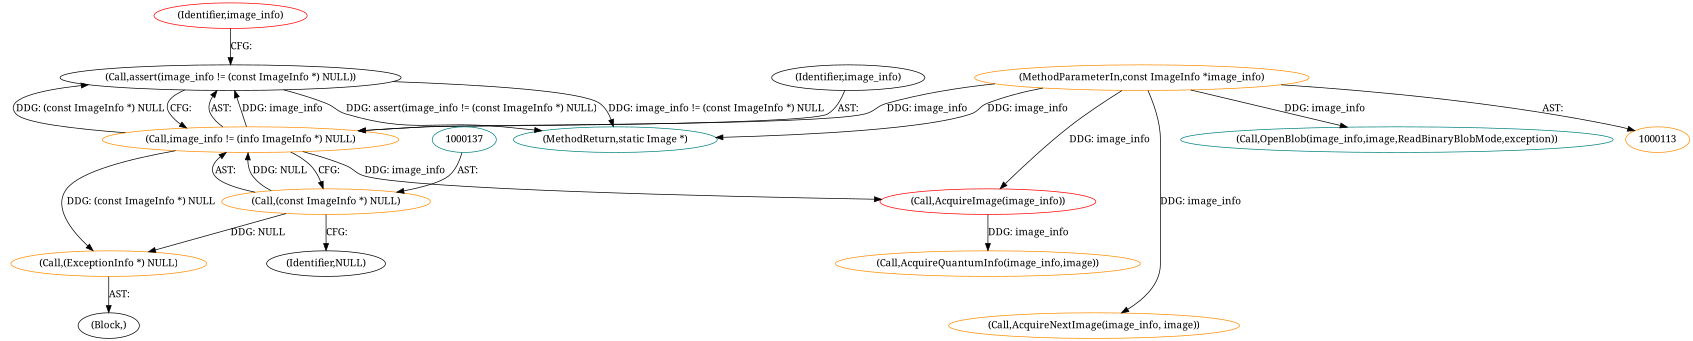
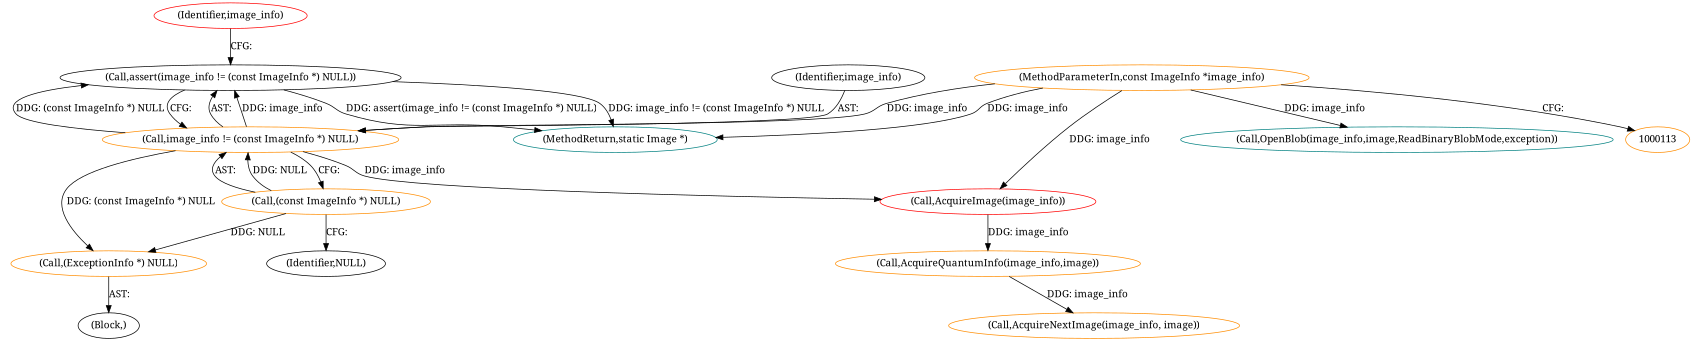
  digraph {
    fontname="Noto Serif"
    node [color=darkorange fontname="Noto Serif"]
    edge [fontname="Noto Serif"]
    n1 [color=black label="(Call,assert(image_info != (const ImageInfo *) NULL))"]
-   n2 [label="(Call,image_info != (info ImageInfo *) NULL)"]
+   n2 [label="(Call,image_info != (const ImageInfo *) NULL)"]
    n3 [color=teal label="(MethodReturn,static Image *)"]
    n4 [label="(Call,(const ImageInfo *) NULL)"]
    n5 [color=red label="(Call,AcquireImage(image_info))"]
    n6 [label="(Call,(ExceptionInfo *) NULL)"]
    n7 [color=black label="(Block,)"]
    n8 [color=black label="(Identifier,NULL)"]
    n9 [label="(Call,AcquireQuantumInfo(image_info,image))"]
    n10 [label="(MethodParameterIn,const ImageInfo *image_info)"]
    n11 [label="(Call,AcquireNextImage(image_info, image))"]
    n12 [color=teal label="(Call,OpenBlob(image_info,image,ReadBinaryBlobMode,exception))"]
    1000113
    n14 [color=black label="(Identifier,image_info)"]
    n15 [color=red label="(Identifier,image_info)"]
-   1000137 [color=teal]
    n1 -> n2 [label="CFG: "]
    n1 -> n3 [label="DDG: image_info != (const ImageInfo *) NULL"]
    n1 -> n3 [label="DDG: assert(image_info != (const ImageInfo *) NULL)"]
    n2 -> n1 [label="AST: "]
    n2 -> n1 [label="DDG: image_info"]
    n2 -> n1 [label="DDG: (const ImageInfo *) NULL"]
    n2 -> n4 [label="CFG: "]
    n2 -> n5 [label="DDG: image_info"]
    n2 -> n6 [label="DDG: (const ImageInfo *) NULL"]
    n4 -> n2 [label="AST: "]
    n4 -> n2 [label="DDG: NULL"]
    n4 -> n6 [label="DDG: NULL"]
    n4 -> n8 [label="CFG: "]
    n5 -> n9 [label="DDG: image_info"]
    n6 -> n7 [label="AST: "]
    n10 -> n2 [label="DDG: image_info"]
    n10 -> n3 [label="DDG: image_info"]
    n10 -> n5 [label="DDG: image_info"]
-   n10 -> n11 [label="DDG: image_info"]
+   n9 -> n11 [label="DDG: image_info"]
    n10 -> n12 [label="DDG: image_info"]
-   n10 -> 1000113 [label="AST: "]
+   n10 -> 1000113 [label="CFG: "]
    n14 -> n2 [label="AST: "]
    n15 -> n1 [label="CFG: "]
-   1000137 -> n4 [label="AST: "]
  }
